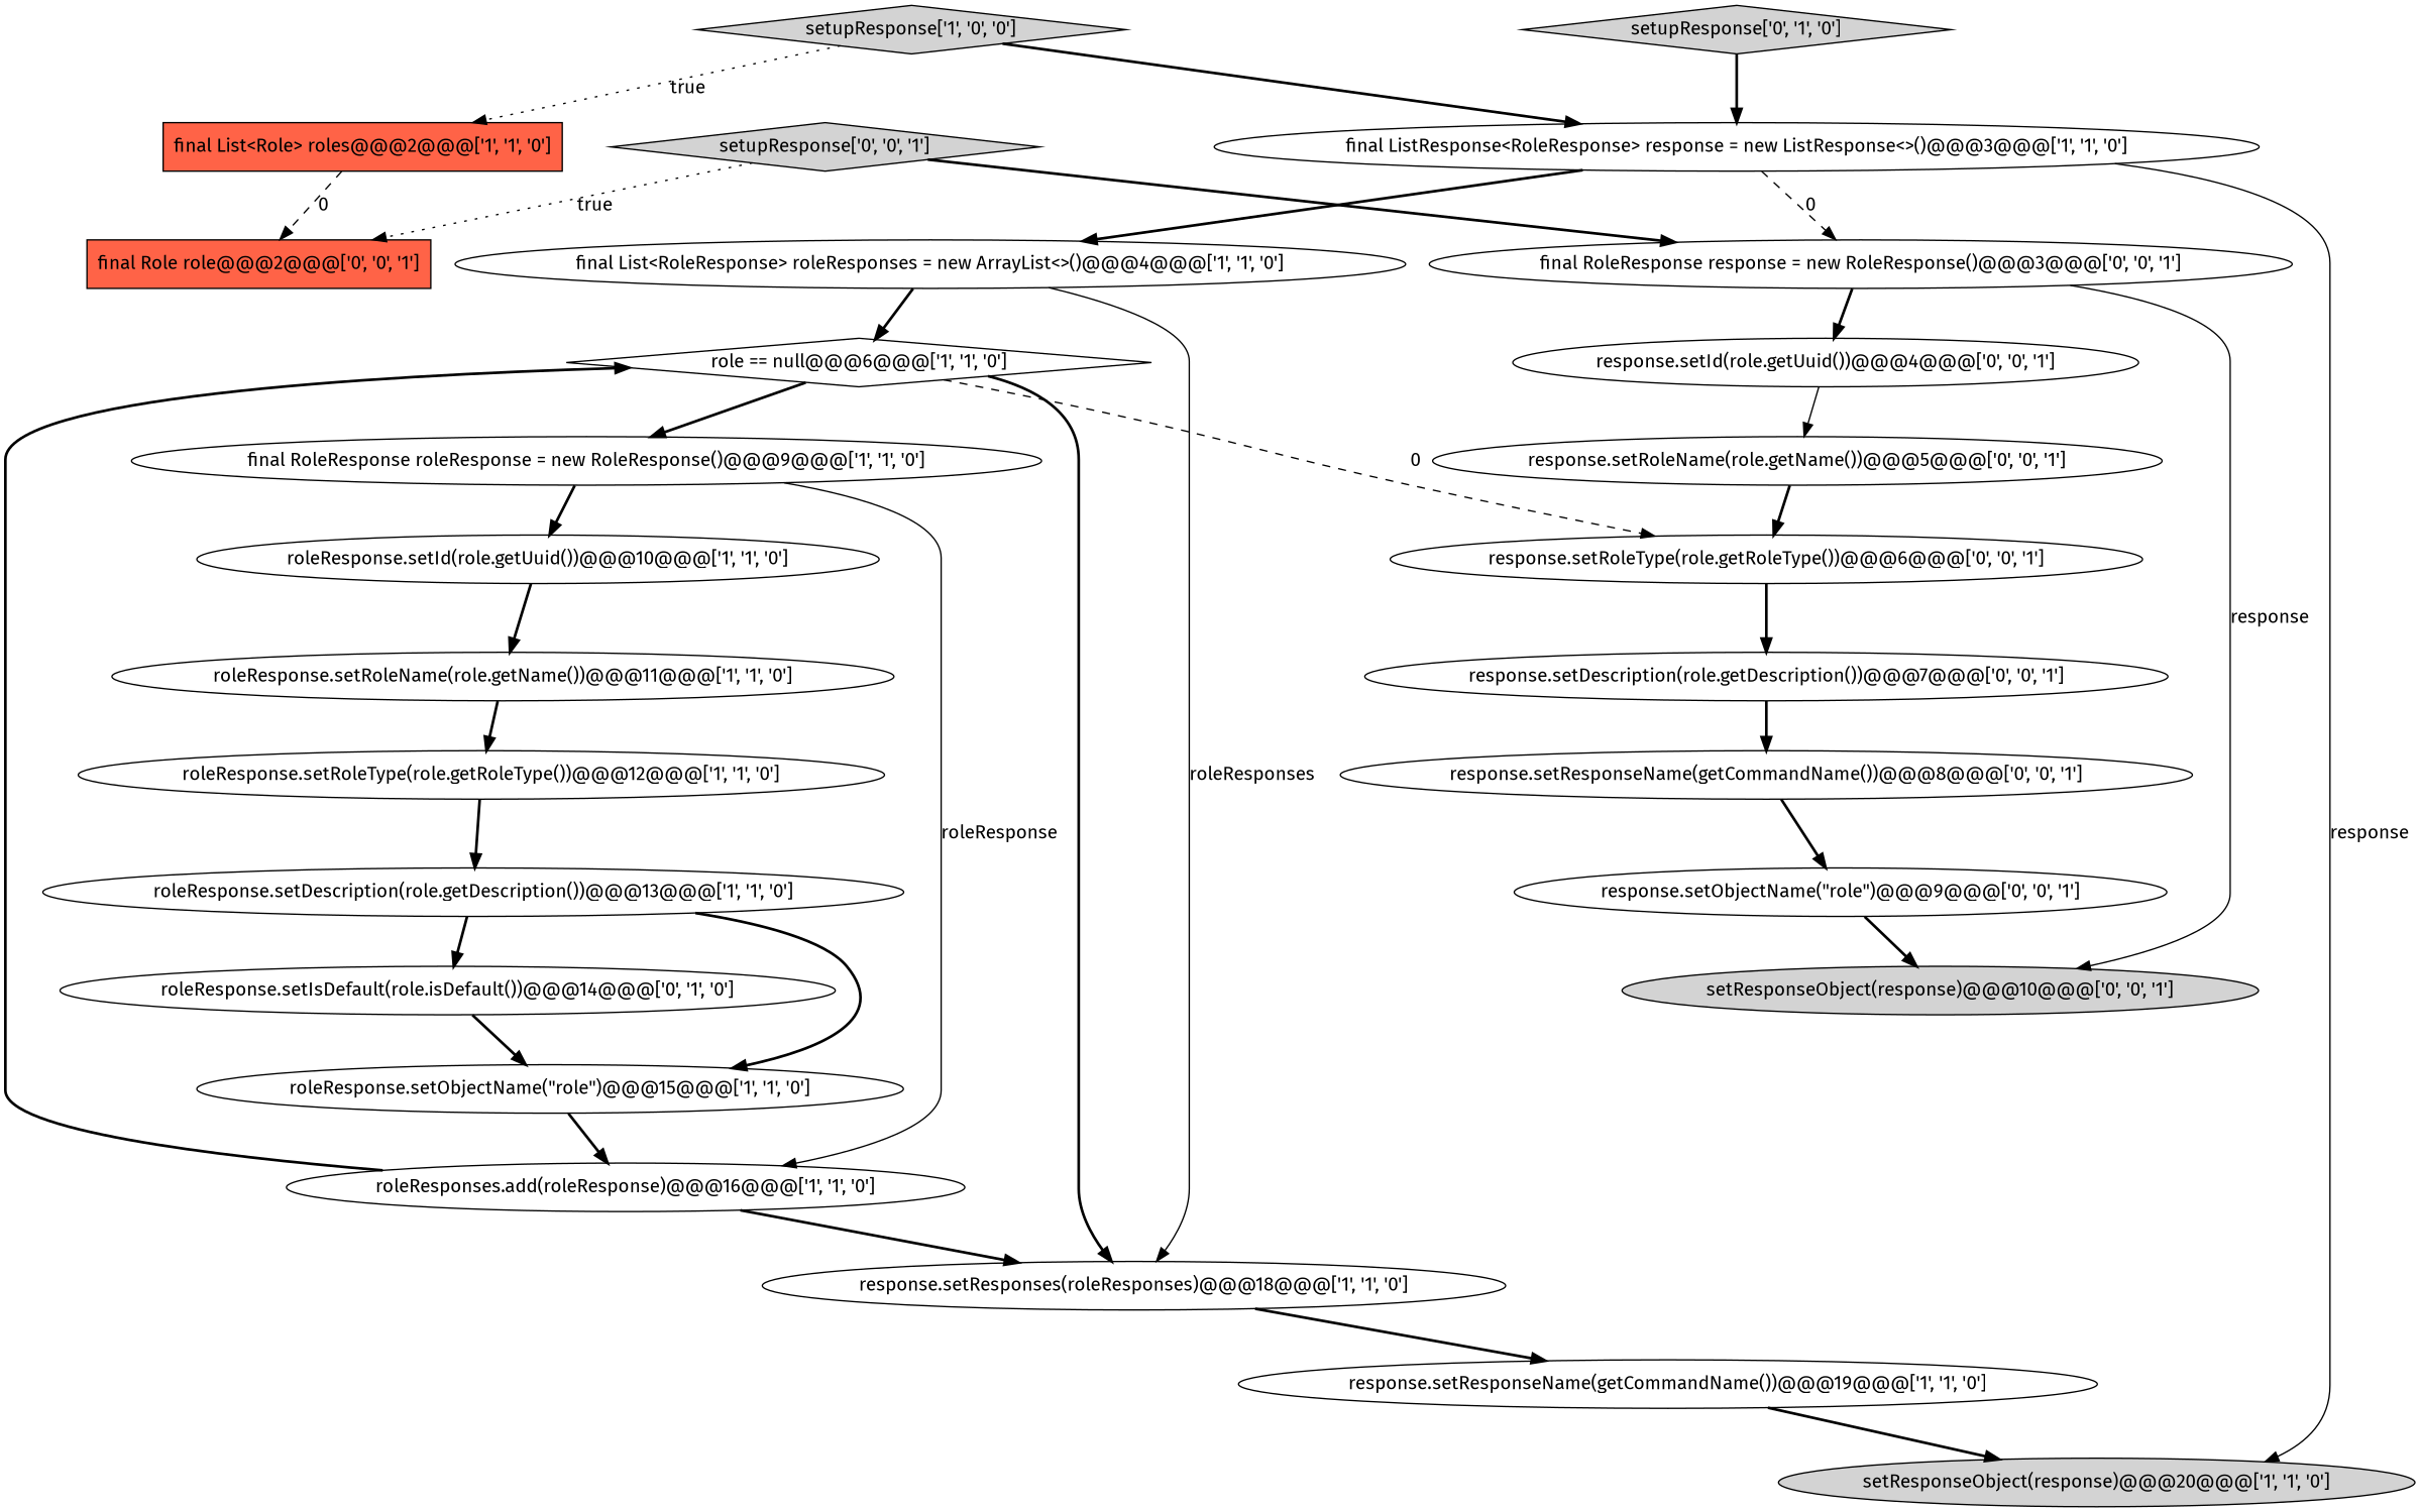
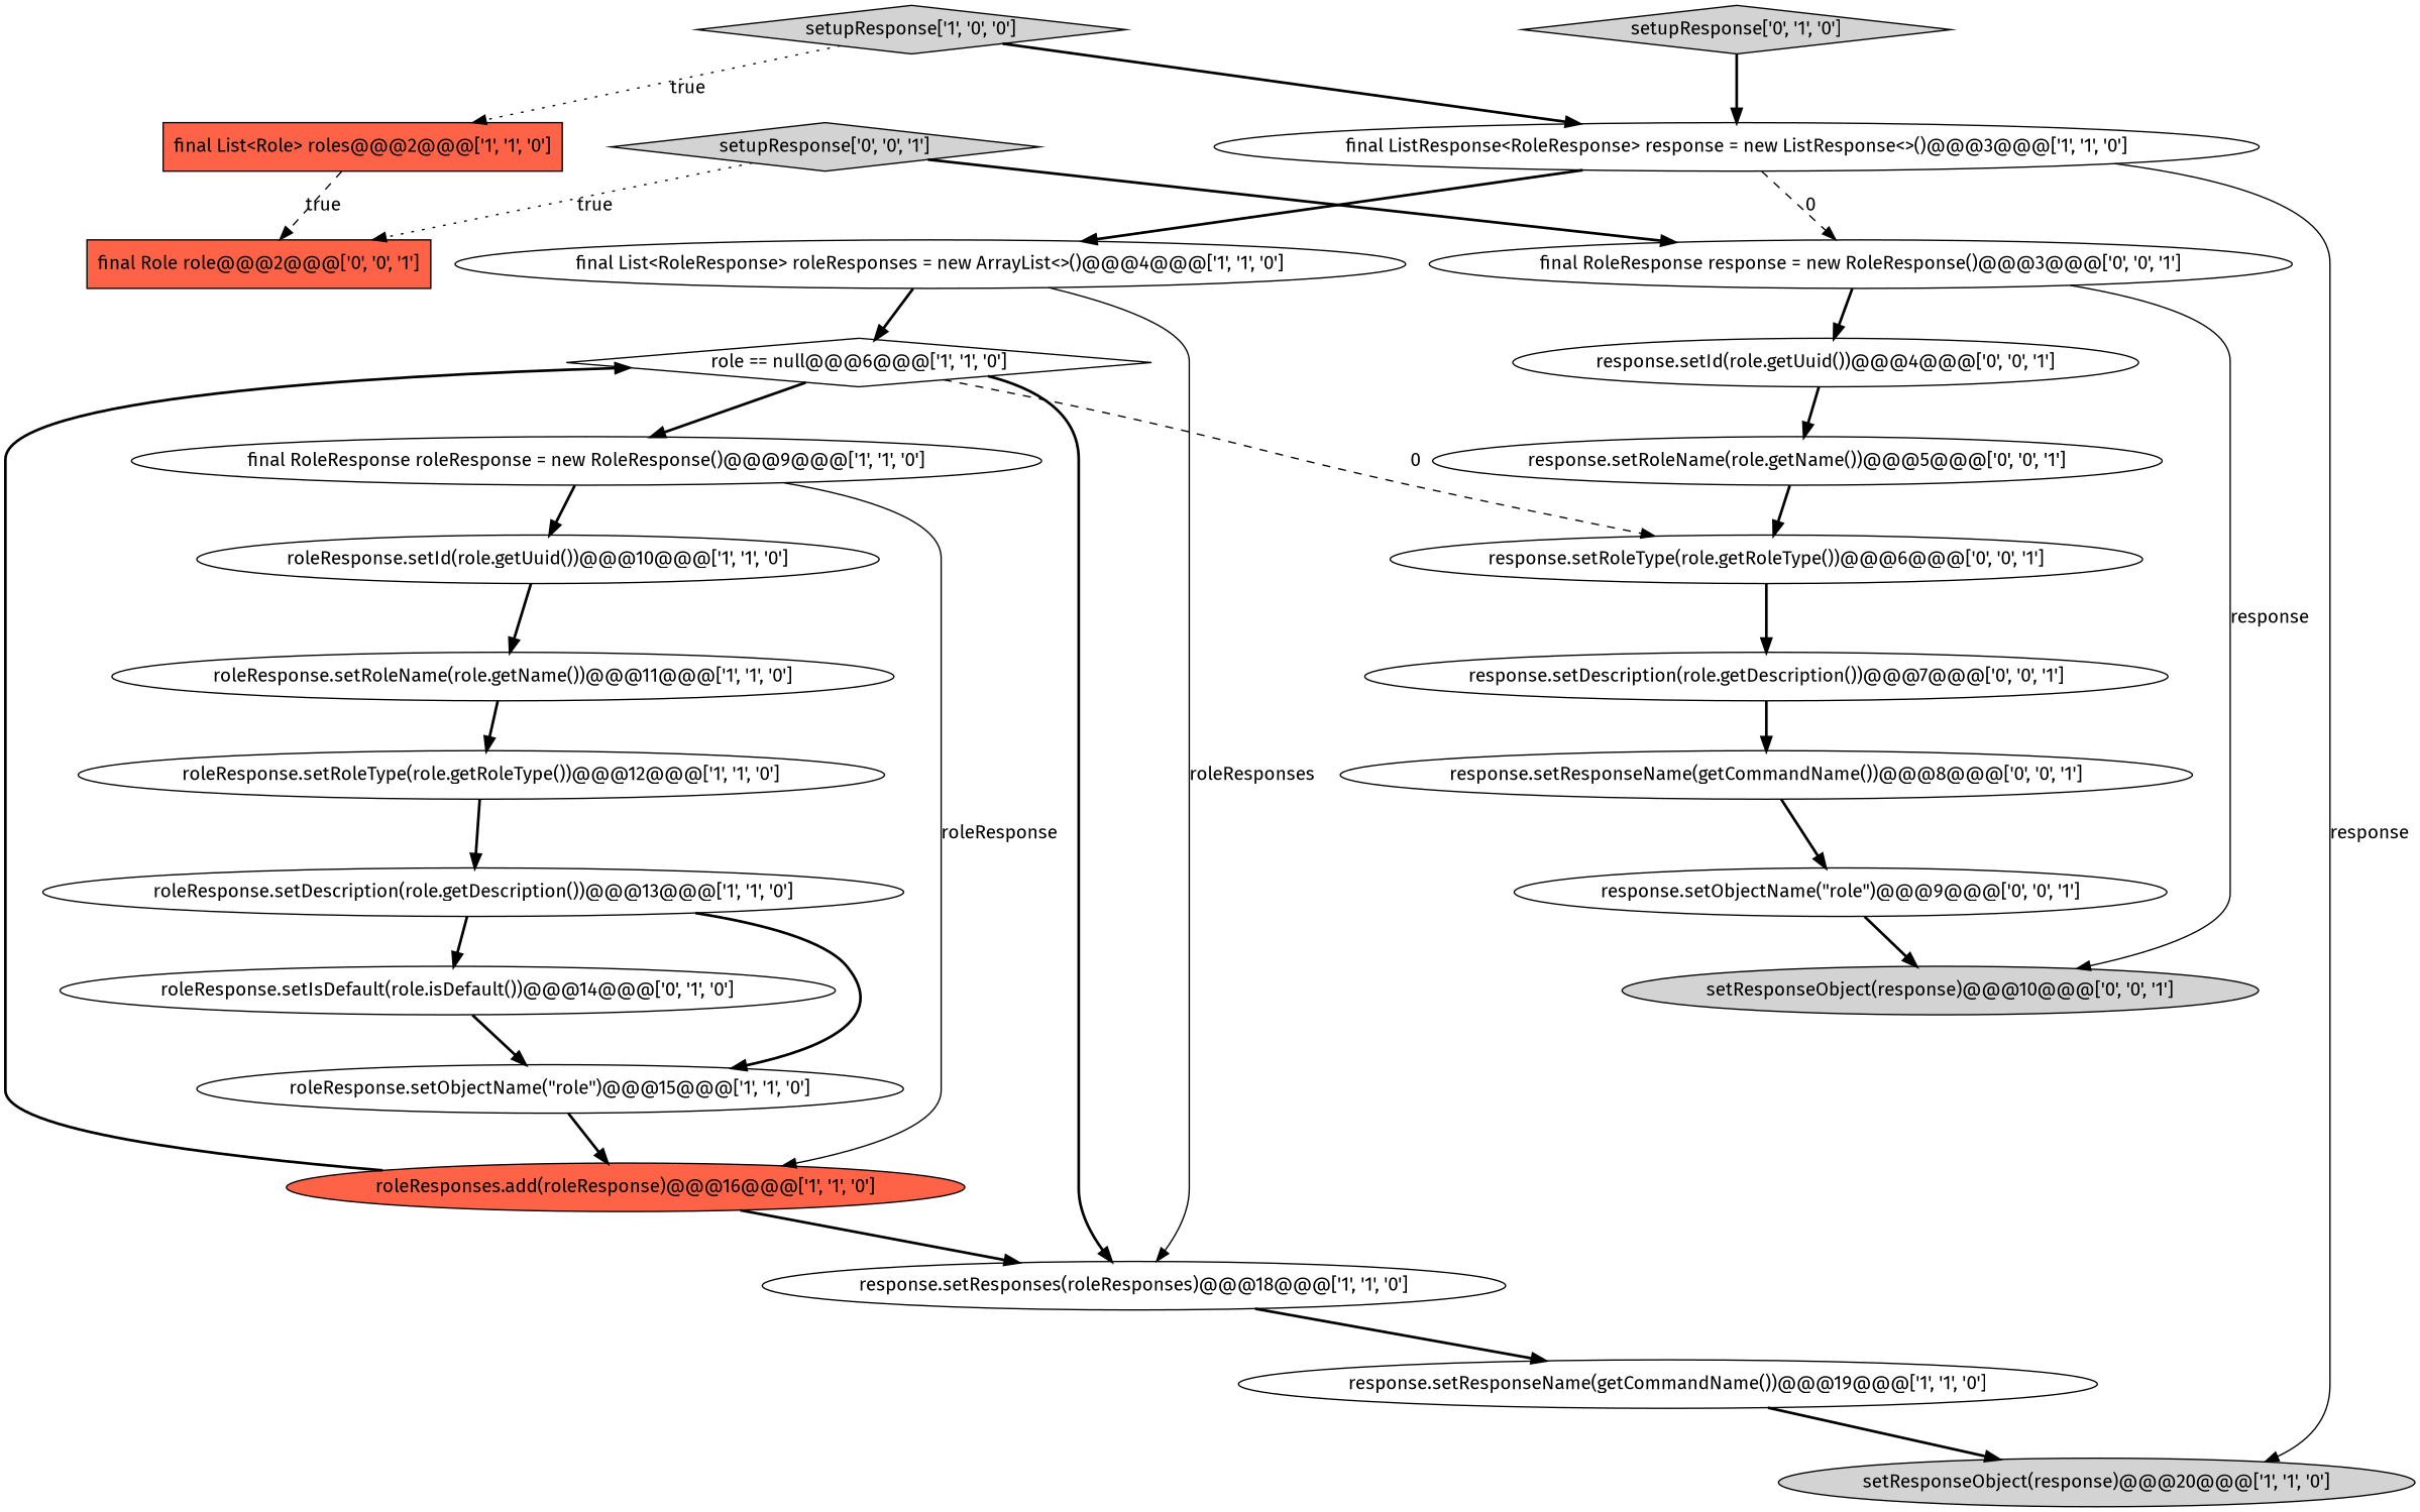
  digraph {
    fontname="Fira Sans"
    node [fillcolor=white fontname="Fira Sans" shape=ellipse style=filled]
    edge [fontname="Fira Sans" style=bold]
    n1 [fillcolor=lightgray label="setResponseObject(response)@@@20@@@['1', '1', '0']"]
    n2 [label="final RoleResponse response = new RoleResponse()@@@3@@@['0', '0', '1']"]
    n3 [fillcolor=lightgray label="setResponseObject(response)@@@10@@@['0', '0', '1']"]
    n4 [label="response.setId(role.getUuid())@@@4@@@['0', '0', '1']"]
    n5 [label="response.setRoleName(role.getName())@@@5@@@['0', '0', '1']"]
    n6 [fillcolor=tomato label="final Role role@@@2@@@['0', '0', '1']" shape=box]
    n7 [label="response.setObjectName(\"role\")@@@9@@@['0', '0', '1']"]
    n8 [fillcolor=lightgray label="setupResponse['0', '0', '1']" shape=diamond]
    n9 [label="response.setRoleType(role.getRoleType())@@@6@@@['0', '0', '1']"]
    n10 [label="response.setResponseName(getCommandName())@@@8@@@['0', '0', '1']"]
    n11 [label="roleResponse.setId(role.getUuid())@@@10@@@['1', '1', '0']"]
    n12 [label="roleResponse.setRoleName(role.getName())@@@11@@@['1', '1', '0']"]
    n13 [label="roleResponse.setRoleType(role.getRoleType())@@@12@@@['1', '1', '0']"]
    n14 [label="final List<RoleResponse> roleResponses = new ArrayList<>()@@@4@@@['1', '1', '0']"]
    n15 [label="response.setResponses(roleResponses)@@@18@@@['1', '1', '0']"]
    n16 [label="role == null@@@6@@@['1', '1', '0']" shape=diamond]
    n17 [label="response.setResponseName(getCommandName())@@@19@@@['1', '1', '0']"]
    n18 [label="final RoleResponse roleResponse = new RoleResponse()@@@9@@@['1', '1', '0']"]
    n19 [label="response.setDescription(role.getDescription())@@@7@@@['0', '0', '1']"]
    n20 [label="roleResponse.setIsDefault(role.isDefault())@@@14@@@['0', '1', '0']"]
    n21 [label="roleResponse.setObjectName(\"role\")@@@15@@@['1', '1', '0']"]
-   n22 [label="roleResponses.add(roleResponse)@@@16@@@['1', '1', '0']"]
+   n22 [fillcolor=tomato label="roleResponses.add(roleResponse)@@@16@@@['1', '1', '0']"]
    n23 [fillcolor=lightgray label="setupResponse['0', '1', '0']" shape=diamond]
    n24 [label="final ListResponse<RoleResponse> response = new ListResponse<>()@@@3@@@['1', '1', '0']"]
    n25 [fillcolor=tomato label="final List<Role> roles@@@2@@@['1', '1', '0']" shape=box]
    n26 [label="roleResponse.setDescription(role.getDescription())@@@13@@@['1', '1', '0']"]
    n27 [fillcolor=lightgray label="setupResponse['1', '0', '0']" shape=diamond]
    n2 -> n3 [label=response style=solid]
    n2 -> n4
-   n4 -> n5 [style=solid]
+   n4 -> n5
    n5 -> n9
    n7 -> n3
    n8 -> n2
    n8 -> n6 [label=true style=dotted]
    n9 -> n19
    n10 -> n7
    n11 -> n12
    n12 -> n13
    n13 -> n26
    n14 -> n15 [label=roleResponses style=solid]
    n14 -> n16
    n15 -> n17
    n16 -> n9 [label=0 style=dashed]
    n16 -> n15
    n16 -> n18
    n17 -> n1
    n18 -> n11
    n18 -> n22 [label=roleResponse style=solid]
    n19 -> n10
    n20 -> n21
    n21 -> n22
    n22 -> n15
    n22 -> n16
    n23 -> n24
    n24 -> n1 [label=response style=solid]
    n24 -> n2 [label=0 style=dashed]
    n24 -> n14
-   n25 -> n6 [label=0 style=dashed]
+   n25 -> n6 [label=true style=dashed]
    n26 -> n20
    n26 -> n21
    n27 -> n24
    n27 -> n25 [label=true style=dotted]
  }
